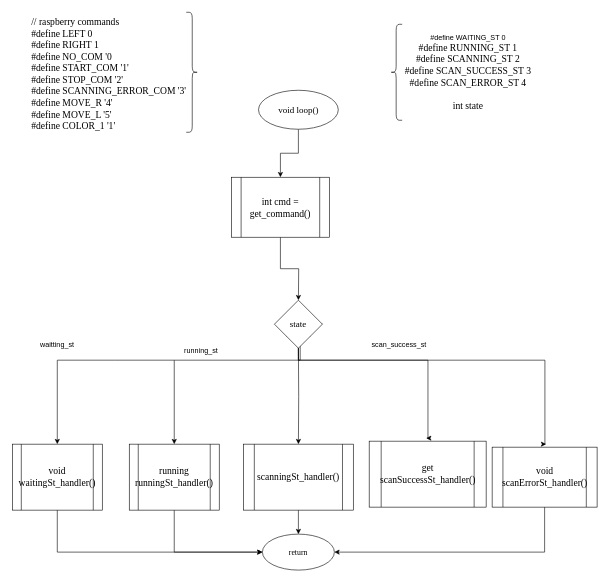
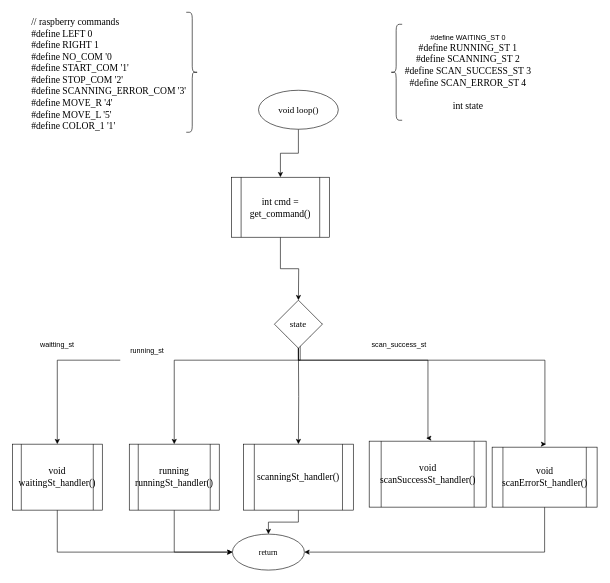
  <mxCell id="0" />
  <mxCell id="1" parent="0" />
  <mxCell id="2" style="edgeStyle=orthogonalEdgeStyle;rounded=0;orthogonalLoop=1;jettySize=auto;html=1;exitX=0.5;exitY=1;exitDx=0;exitDy=0;fontFamily=Tahoma;fontSize=16;" edge="1" parent="1" source="3" target="19"><mxGeometry relative="1" as="geometry" /></mxCell>
  <mxCell id="3" value="&lt;font style=&quot;font-size: 15px;&quot; face=&quot;Tahoma&quot;&gt;void loop()&lt;/font&gt;" style="ellipse;whiteSpace=wrap;html=1;fontFamily=Verdana;fontSize=13;" vertex="1" parent="1"><mxGeometry x="430.5" y="150" width="133" height="65" as="geometry" /></mxCell>
  <mxCell id="4" style="edgeStyle=orthogonalEdgeStyle;rounded=0;orthogonalLoop=1;jettySize=auto;html=1;exitX=0;exitY=1;exitDx=0;exitDy=0;fontFamily=Verdana;fontSize=13;entryX=0.5;entryY=0;entryDx=0;entryDy=0;" edge="1" parent="1" source="20" target="11"><mxGeometry relative="1" as="geometry"><Array as="points"><mxPoint x="500" y="560" /><mxPoint x="500" y="600" /><mxPoint x="290" y="600" /></Array><mxPoint x="445.571" y="557.143" as="sourcePoint" /><mxPoint x="290" y="630" as="targetPoint" /></mxGeometry></mxCell>
  <mxCell id="5" style="edgeStyle=orthogonalEdgeStyle;rounded=0;orthogonalLoop=1;jettySize=auto;html=1;exitX=0.5;exitY=1;exitDx=0;exitDy=0;entryX=0.5;entryY=0;entryDx=0;entryDy=0;fontFamily=Verdana;fontSize=13;" edge="1" parent="1" target="13"><mxGeometry relative="1" as="geometry"><mxPoint x="497" y="580" as="sourcePoint" /><mxPoint x="497" y="670" as="targetPoint" /></mxGeometry></mxCell>
  <mxCell id="6" style="edgeStyle=orthogonalEdgeStyle;rounded=0;orthogonalLoop=1;jettySize=auto;html=1;exitX=1;exitY=0.5;exitDx=0;exitDy=0;fontFamily=Verdana;fontSize=13;" edge="1" parent="1" source="20"><mxGeometry relative="1" as="geometry"><mxPoint x="557" y="540" as="sourcePoint" /><Array as="points"><mxPoint x="497" y="540" /><mxPoint x="497" y="600" /><mxPoint x="908" y="600" /></Array><mxPoint x="910" y="740" as="targetPoint" /></mxGeometry></mxCell>
  <mxCell id="7" style="edgeStyle=orthogonalEdgeStyle;rounded=0;orthogonalLoop=1;jettySize=auto;html=1;exitX=1;exitY=1;exitDx=0;exitDy=0;fontFamily=Tahoma;fontSize=16;" edge="1" parent="1" source="20"><mxGeometry relative="1" as="geometry"><Array as="points"><mxPoint x="497" y="560" /><mxPoint x="497" y="600" /><mxPoint x="713" y="600" /><mxPoint x="713" y="730" /></Array><mxPoint x="548.429" y="557.143" as="sourcePoint" /><mxPoint x="710" y="730" as="targetPoint" /></mxGeometry></mxCell>
  <mxCell id="8" style="edgeStyle=orthogonalEdgeStyle;rounded=0;orthogonalLoop=1;jettySize=auto;html=1;exitX=0.5;exitY=1;exitDx=0;exitDy=0;entryX=0;entryY=0.5;entryDx=0;entryDy=0;fontFamily=Tahoma;fontSize=16;" edge="1" parent="1" source="9" target="17"><mxGeometry relative="1" as="geometry" /></mxCell>
  <mxCell id="9" value="&lt;div style=&quot;font-size: 16px;&quot;&gt;void waitingSt_handler()&lt;br style=&quot;font-size: 16px;&quot;&gt;&lt;/div&gt;" style="shape=process;whiteSpace=wrap;html=1;backgroundOutline=1;fontFamily=Tahoma;fontSize=16;" vertex="1" parent="1"><mxGeometry x="20" y="740" width="150" height="110" as="geometry" /></mxCell>
  <mxCell id="10" style="edgeStyle=orthogonalEdgeStyle;rounded=0;orthogonalLoop=1;jettySize=auto;html=1;exitX=0.5;exitY=1;exitDx=0;exitDy=0;entryX=0;entryY=0.5;entryDx=0;entryDy=0;fontFamily=Tahoma;fontSize=16;" edge="1" parent="1" source="11" target="17"><mxGeometry relative="1" as="geometry" /></mxCell>
  <mxCell id="11" value="&lt;font style=&quot;font-size: 16px;&quot; face=&quot;Tahoma&quot;&gt;running runningSt_handler()&lt;/font&gt;" style="shape=process;whiteSpace=wrap;html=1;backgroundOutline=1;fontFamily=Tahoma;fontSize=16;" vertex="1" parent="1"><mxGeometry x="215" y="740" width="150" height="110" as="geometry" /></mxCell>
  <mxCell id="12" style="edgeStyle=orthogonalEdgeStyle;rounded=0;orthogonalLoop=1;jettySize=auto;html=1;exitX=0.5;exitY=1;exitDx=0;exitDy=0;entryX=0.5;entryY=0;entryDx=0;entryDy=0;fontFamily=Tahoma;fontSize=16;" edge="1" parent="1" source="13" target="17"><mxGeometry relative="1" as="geometry" /></mxCell>
  <mxCell id="13" value="&lt;font style=&quot;font-size: 16px;&quot; face=&quot;Tahoma&quot;&gt;scanningSt_handler()&lt;/font&gt;" style="shape=process;whiteSpace=wrap;html=1;backgroundOutline=1;fontFamily=Tahoma;fontSize=16;" vertex="1" parent="1"><mxGeometry x="405.5" y="740" width="183" height="110" as="geometry" /></mxCell>
- <mxCell id="14" value="&lt;font style=&quot;font-size: 16px;&quot;&gt;get scanSuccessSt_handler()&lt;/font&gt;" style="shape=process;whiteSpace=wrap;html=1;backgroundOutline=1;fontFamily=Tahoma;fontSize=16;" vertex="1" parent="1"><mxGeometry x="615" y="735" width="195" height="110" as="geometry" /></mxCell>
+ <mxCell id="14" value="&lt;font style=&quot;font-size: 16px;&quot;&gt;void scanSuccessSt_handler()&lt;/font&gt;" style="shape=process;whiteSpace=wrap;html=1;backgroundOutline=1;fontFamily=Tahoma;fontSize=16;" vertex="1" parent="1"><mxGeometry x="615" y="735" width="195" height="110" as="geometry" /></mxCell>
  <mxCell id="15" style="edgeStyle=orthogonalEdgeStyle;rounded=0;orthogonalLoop=1;jettySize=auto;html=1;exitX=0.5;exitY=1;exitDx=0;exitDy=0;entryX=1;entryY=0.5;entryDx=0;entryDy=0;fontFamily=Tahoma;fontSize=16;" edge="1" parent="1" source="16" target="17"><mxGeometry relative="1" as="geometry" /></mxCell>
  <mxCell id="16" value="&lt;font style=&quot;font-size: 16px;&quot; face=&quot;Tahoma&quot;&gt;void scanErrorSt_handler()&lt;/font&gt;" style="shape=process;whiteSpace=wrap;html=1;backgroundOutline=1;fontFamily=Tahoma;fontSize=16;" vertex="1" parent="1"><mxGeometry x="820" y="745" width="175" height="100" as="geometry" /></mxCell>
- <mxCell id="17" value="return" style="ellipse;whiteSpace=wrap;html=1;fontFamily=Verdana;fontSize=13;" vertex="1" parent="1"><mxGeometry x="437" y="890" width="120" height="60" as="geometry" /></mxCell>
+ <mxCell id="17" value="return" style="ellipse;whiteSpace=wrap;html=1;fontFamily=Verdana;fontSize=13;" vertex="1" parent="1"><mxGeometry x="387" y="890" width="120" height="60" as="geometry" /></mxCell>
  <mxCell id="18" style="edgeStyle=orthogonalEdgeStyle;rounded=0;orthogonalLoop=1;jettySize=auto;html=1;exitX=0.5;exitY=1;exitDx=0;exitDy=0;entryX=0.5;entryY=0;entryDx=0;entryDy=0;fontFamily=Tahoma;fontSize=16;" edge="1" parent="1" source="19"><mxGeometry relative="1" as="geometry"><mxPoint x="497" y="500" as="targetPoint" /></mxGeometry></mxCell>
  <mxCell id="19" value="int cmd = get_command()" style="shape=process;whiteSpace=wrap;html=1;backgroundOutline=1;fontFamily=Tahoma;fontSize=16;" vertex="1" parent="1"><mxGeometry x="385.5" y="295" width="163" height="100" as="geometry" /></mxCell>
  <mxCell id="20" value="&lt;font style=&quot;font-size: 15px;&quot; face=&quot;Lucida Console&quot;&gt;state&lt;/font&gt;" style="rhombus;whiteSpace=wrap;html=1;" vertex="1" parent="1"><mxGeometry x="457" y="500" width="80" height="80" as="geometry" /></mxCell>
  <mxCell id="21" value="waitting_st" style="text;html=1;strokeColor=none;fillColor=none;align=center;verticalAlign=middle;whiteSpace=wrap;rounded=0;" vertex="1" parent="1"><mxGeometry x="40" y="560" width="110" height="30" as="geometry" /></mxCell>
- <mxCell id="22" value="running_st" style="text;html=1;strokeColor=none;fillColor=none;align=center;verticalAlign=middle;whiteSpace=wrap;rounded=0;" vertex="1" parent="1"><mxGeometry x="290" y="570" width="90" height="30" as="geometry" /></mxCell>
+ <mxCell id="22" value="running_st" style="text;html=1;strokeColor=none;fillColor=none;align=center;verticalAlign=middle;whiteSpace=wrap;rounded=0;" vertex="1" parent="1"><mxGeometry x="200" y="570" width="90" height="30" as="geometry" /></mxCell>
  <mxCell id="23" value="" style="endArrow=classic;html=1;rounded=0;exitX=0;exitY=1;exitDx=0;exitDy=0;entryX=0.5;entryY=0;entryDx=0;entryDy=0;" edge="1" parent="1" source="22" target="9"><mxGeometry width="50" height="50" relative="1" as="geometry"><mxPoint x="150" y="600" as="sourcePoint" /><mxPoint x="90" y="600" as="targetPoint" /><Array as="points"><mxPoint x="190" y="600" /><mxPoint x="95" y="600" /></Array></mxGeometry></mxCell>
  <mxCell id="24" value="scan_success_st" style="text;html=1;strokeColor=none;fillColor=none;align=center;verticalAlign=middle;whiteSpace=wrap;rounded=0;" vertex="1" parent="1"><mxGeometry x="610" y="560" width="110" height="30" as="geometry" /></mxCell>
  <mxCell id="25" value="" style="shape=curlyBracket;whiteSpace=wrap;html=1;rounded=1;labelPosition=left;verticalLabelPosition=middle;align=right;verticalAlign=middle;size=0.5;" vertex="1" parent="1"><mxGeometry x="650" y="40" width="20" height="160" as="geometry" /></mxCell>
  <mxCell id="26" value="#define WAITING_ST 0&lt;br style=&quot;border-color: var(--border-color); font-family: Tahoma; font-size: 16px; text-align: left;&quot;&gt;&lt;span style=&quot;font-family: Tahoma; font-size: 16px; text-align: left;&quot;&gt;#define RUNNING_ST 1&lt;/span&gt;&lt;br style=&quot;border-color: var(--border-color); font-family: Tahoma; font-size: 16px; text-align: left;&quot;&gt;&lt;span style=&quot;font-family: Tahoma; font-size: 16px; text-align: left;&quot;&gt;#define SCANNING_ST 2&lt;/span&gt;&lt;br style=&quot;border-color: var(--border-color); font-family: Tahoma; font-size: 16px; text-align: left;&quot;&gt;&lt;span style=&quot;font-family: Tahoma; font-size: 16px; text-align: left;&quot;&gt;#define SCAN_SUCCESS_ST 3&lt;/span&gt;&lt;br style=&quot;border-color: var(--border-color); font-family: Tahoma; font-size: 16px; text-align: left;&quot;&gt;&lt;span style=&quot;font-family: Tahoma; font-size: 16px; text-align: left;&quot;&gt;#define SCAN_ERROR_ST 4&lt;/span&gt;&lt;br style=&quot;border-color: var(--border-color); font-family: Tahoma; font-size: 16px; text-align: left;&quot;&gt;&lt;span style=&quot;font-family: Tahoma; font-size: 16px; text-align: left;&quot;&gt;&amp;nbsp;&lt;/span&gt;&lt;br style=&quot;border-color: var(--border-color); font-family: Tahoma; font-size: 16px; text-align: left;&quot;&gt;&lt;span style=&quot;font-family: Tahoma; font-size: 16px; text-align: left;&quot;&gt;int state&lt;/span&gt;" style="text;html=1;strokeColor=none;fillColor=none;align=center;verticalAlign=middle;whiteSpace=wrap;rounded=0;" vertex="1" parent="1"><mxGeometry x="650" y="40" width="260" height="160" as="geometry" /></mxCell>
  <mxCell id="27" style="edgeStyle=orthogonalEdgeStyle;rounded=0;orthogonalLoop=1;jettySize=auto;html=1;exitX=0.5;exitY=1;exitDx=0;exitDy=0;" edge="1" parent="1" source="26" target="26"><mxGeometry relative="1" as="geometry" /></mxCell>
  <mxCell id="28" value="" style="shape=curlyBracket;whiteSpace=wrap;html=1;rounded=1;flipH=1;labelPosition=right;verticalLabelPosition=middle;align=left;verticalAlign=middle;size=0.5;" vertex="1" parent="1"><mxGeometry x="310" y="20" width="20" height="200" as="geometry" /></mxCell>
  <mxCell id="29" value="// raspberry commands&lt;br&gt;#define LEFT 0&lt;br&gt;#define RIGHT 1&lt;br&gt;#define NO_COM '0&lt;br&gt;#define START_COM '1'&lt;br&gt;#define STOP_COM '2'&lt;br&gt;#define SCANNING_ERROR_COM '3'&lt;br&gt;#define MOVE_R &#09;'4'&lt;br&gt;#define MOVE_L&#09;'5'&lt;br&gt;#define COLOR_1 '1'" style="text;whiteSpace=wrap;html=1;fontSize=16;fontFamily=Tahoma;" vertex="1" parent="1"><mxGeometry x="50" y="20" width="280" height="200" as="geometry" /></mxCell>
